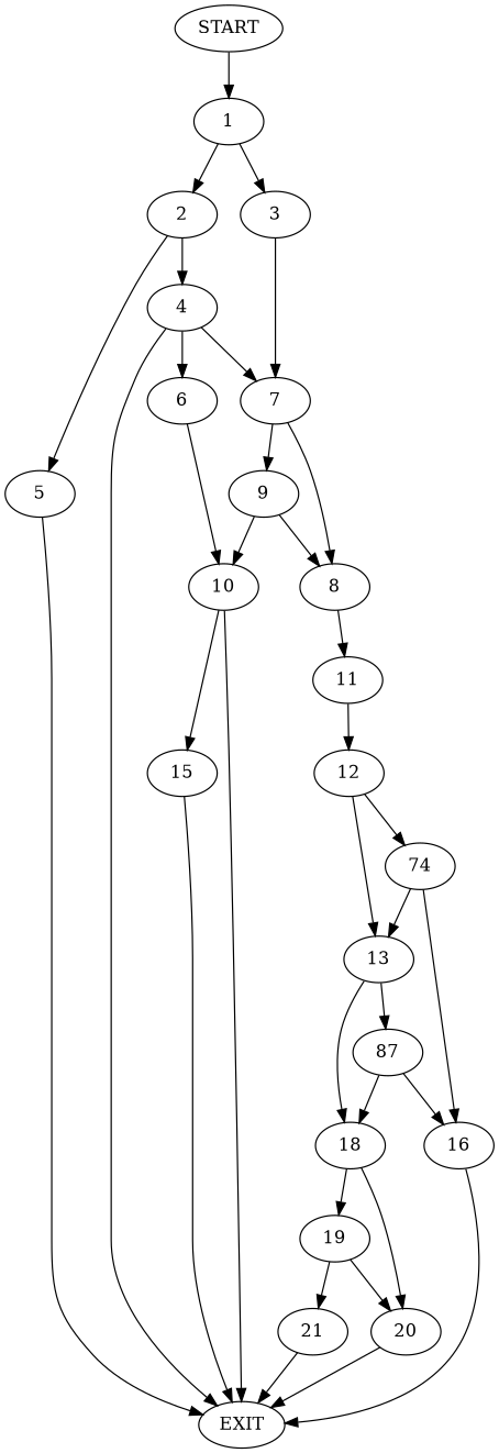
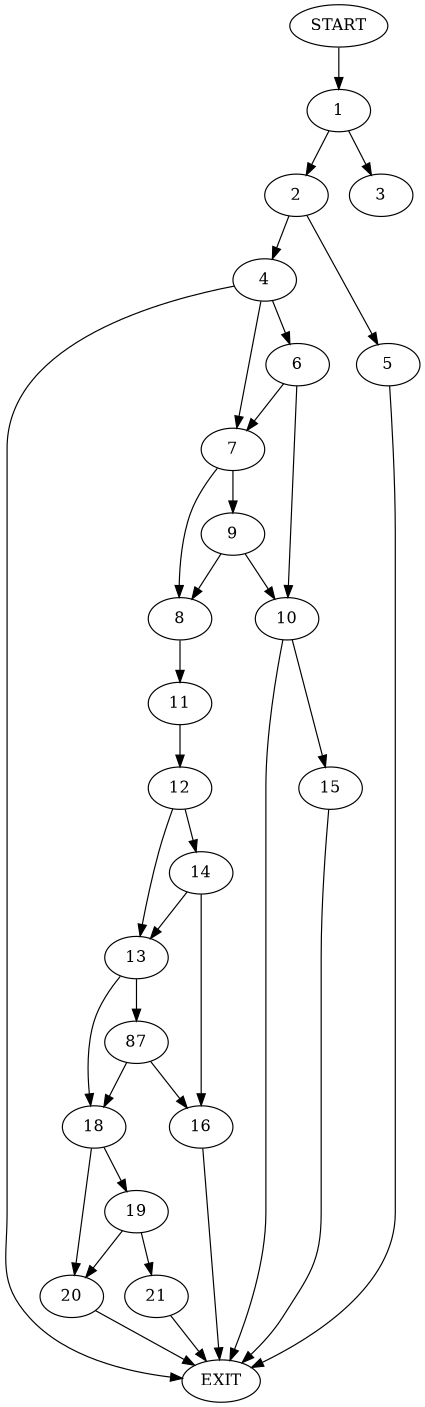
  digraph {
    n1 [label=START]
    1
    2
    3
    n5 [label=EXIT]
    4
    5
    6
    7
    10
    8
    9
    15
    11
    12
    13
-   14 [label=74]
+   14
    n18 [label=87]
    18
    16
    19
    20
    21
    n1 -> 1
    1 -> 2
    1 -> 3
    2 -> 4
    2 -> 5
    4 -> n5
    4 -> 6
    4 -> 7
    5 -> n5
-   3 -> 7
+   6 -> 7
    6 -> 10
    7 -> 8
    7 -> 9
    10 -> n5
    10 -> 15
    8 -> 11
    9 -> 10
    9 -> 8
    15 -> n5
    11 -> 12
    12 -> 13
    12 -> 14
    13 -> n18
    13 -> 18
    14 -> 13
    14 -> 16
    n18 -> 18
    n18 -> 16
    18 -> 19
    18 -> 20
    16 -> n5
    19 -> 20
    19 -> 21
    20 -> n5
    21 -> n5
  }
